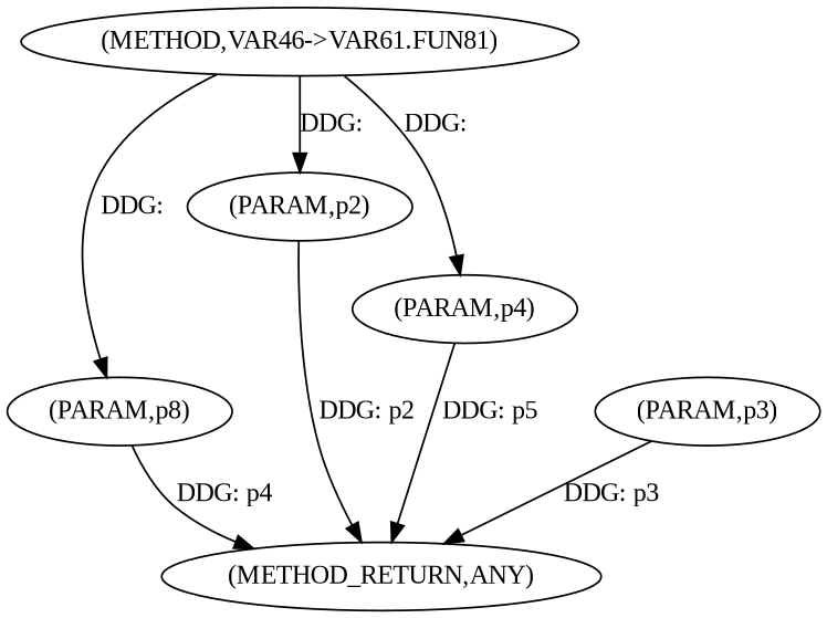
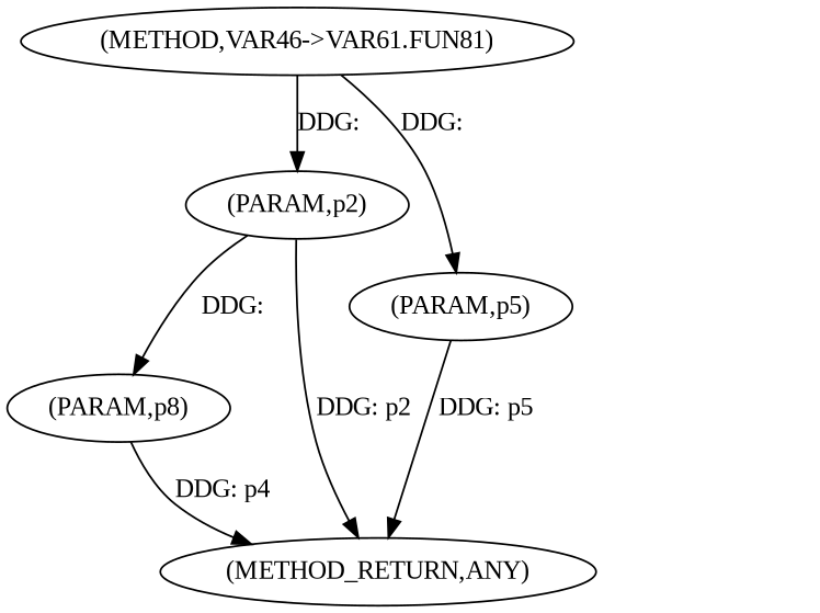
  digraph {
    fontname="Liberation Serif"
    node [fontname="Liberation Serif"]
    edge [fontname="Liberation Serif"]
    n1 [label="(METHOD,VAR46-&gt;VAR61.FUN81)"]
    n2 [label="(PARAM,p2)"]
    n3 [label="(PARAM,p8)"]
-   n4 [label="(PARAM,p4)"]
+   n4 [label="(PARAM,p5)"]
    n5 [label="(METHOD_RETURN,ANY)"]
-   n6 [label="(PARAM,p3)"]
    n1 -> n2 [label="DDG: "]
-   n1 -> n3 [label="DDG: "]
+   n2 -> n3 [label="DDG: "]
    n1 -> n4 [label="DDG: "]
    n2 -> n5 [label="DDG: p2"]
    n3 -> n5 [label="DDG: p4"]
    n4 -> n5 [label="DDG: p5"]
-   n6 -> n5 [label="DDG: p3"]
  }
